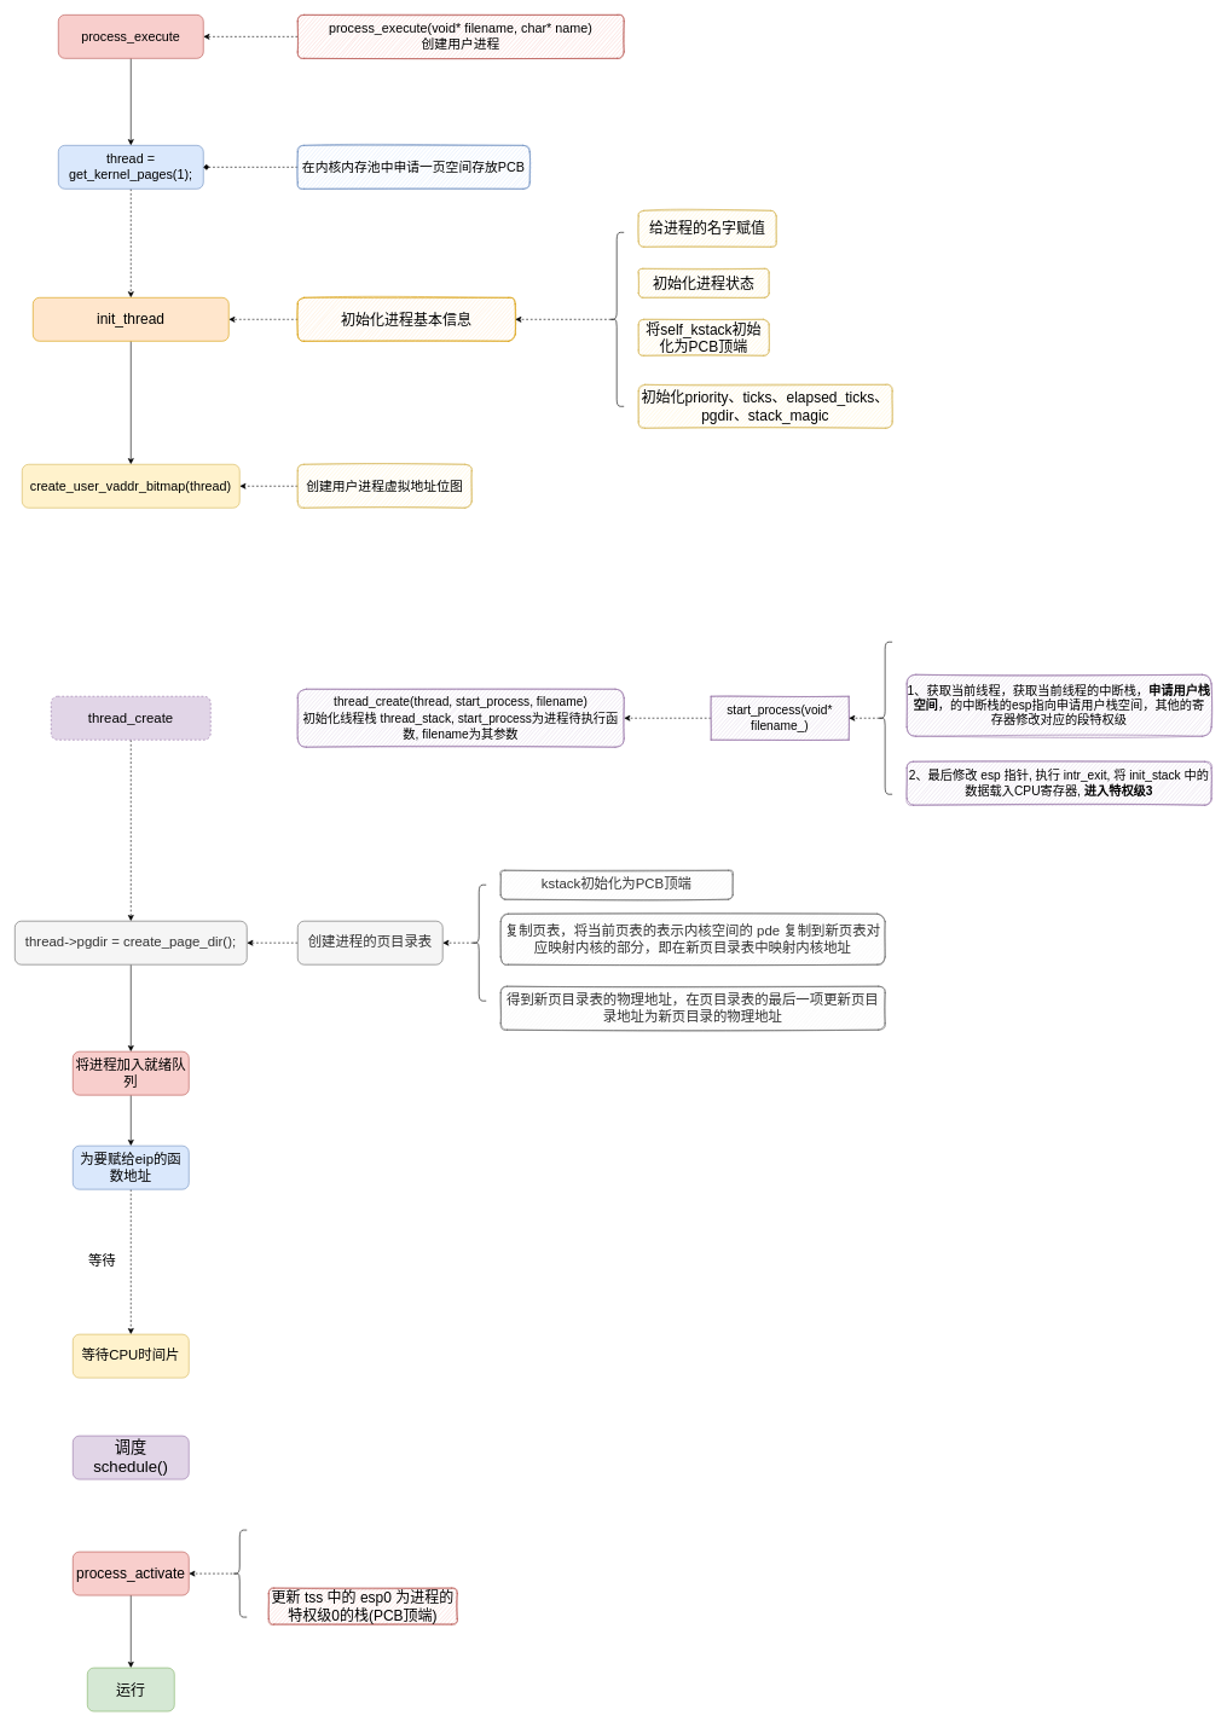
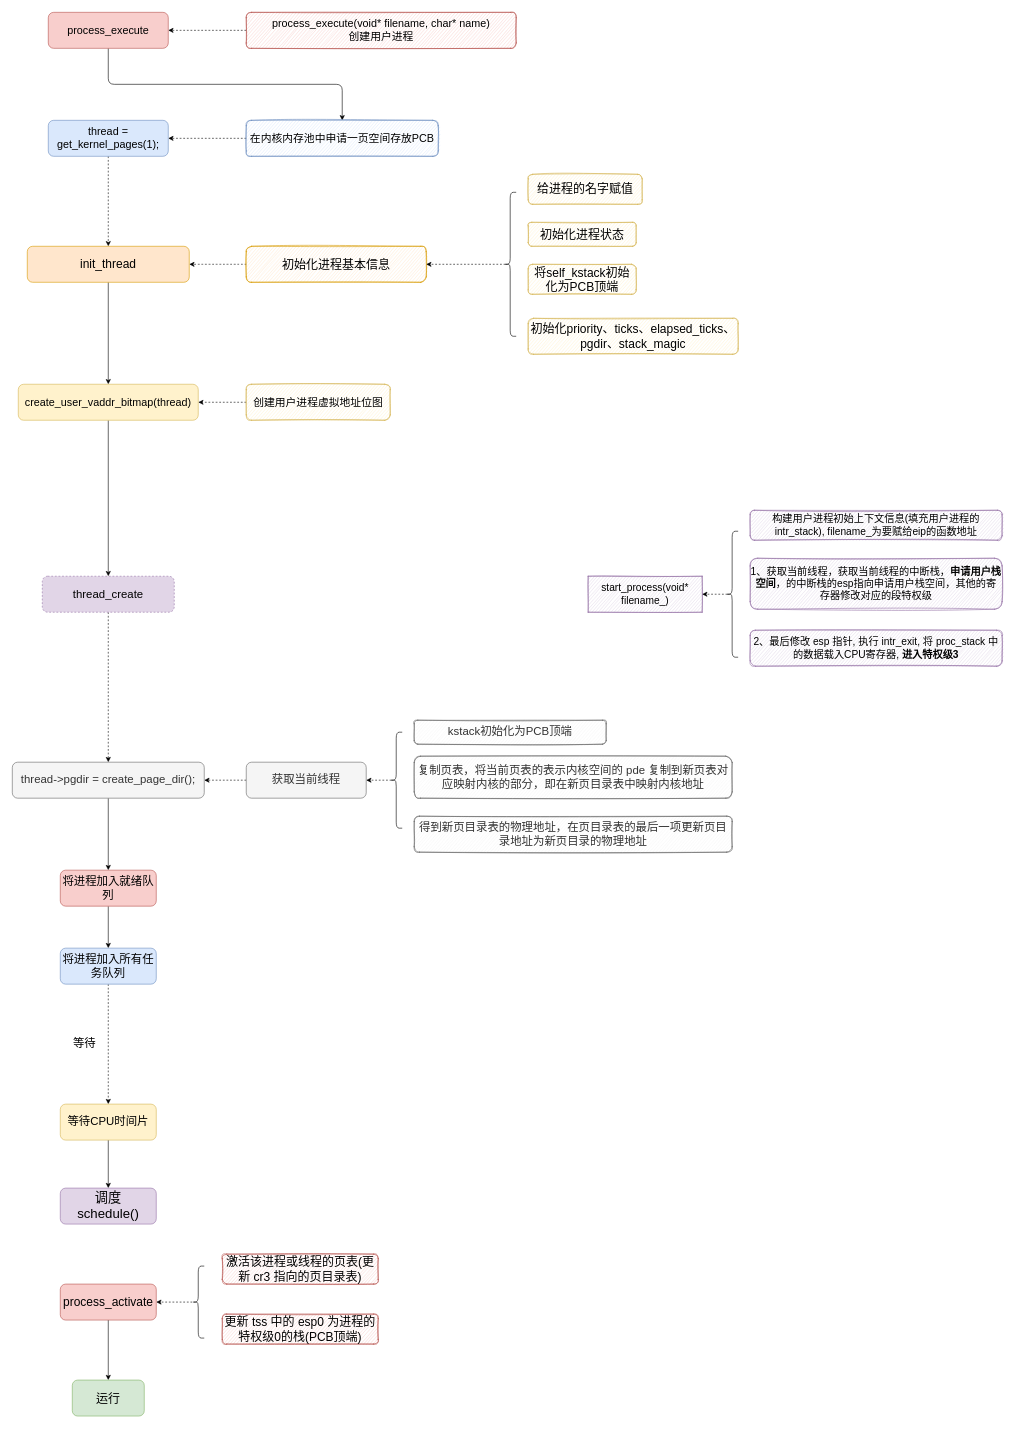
  <mxCell id="0" />
  <mxCell id="1" parent="0" />
- <mxCell id="2" style="edgeStyle=orthogonalEdgeStyle;rounded=1;orthogonalLoop=1;jettySize=auto;html=1;exitX=0.5;exitY=1;exitDx=0;exitDy=0;entryX=0.5;entryY=0;entryDx=0;entryDy=0;fontSize=18;" edge="1" parent="1" source="3" target="7"><mxGeometry relative="1" as="geometry" /></mxCell>
+ <mxCell id="2" style="edgeStyle=orthogonalEdgeStyle;rounded=1;orthogonalLoop=1;jettySize=auto;html=1;exitX=0.5;exitY=1;exitDx=0;exitDy=0;fontSize=18;" edge="1" parent="1" source="3" target="9"><mxGeometry relative="1" as="geometry" /></mxCell>
  <mxCell id="3" value="&lt;font style=&quot;font-size: 18px;&quot;&gt;process_execute&lt;/font&gt;" style="rounded=1;whiteSpace=wrap;html=1;fillColor=#f8cecc;strokeColor=#b85450;" vertex="1" parent="1"><mxGeometry x="80" y="20" width="200" height="60" as="geometry" /></mxCell>
  <mxCell id="4" style="edgeStyle=orthogonalEdgeStyle;rounded=1;orthogonalLoop=1;jettySize=auto;html=1;exitX=0;exitY=0.5;exitDx=0;exitDy=0;entryX=1;entryY=0.5;entryDx=0;entryDy=0;fontSize=18;dashed=1;" edge="1" parent="1" source="5" target="3"><mxGeometry relative="1" as="geometry" /></mxCell>
  <mxCell id="5" value="process_execute(void* filename, char* name)&lt;br&gt;创建用户进程" style="rounded=1;whiteSpace=wrap;html=1;fontSize=18;sketch=1;fillColor=#f8cecc;strokeColor=#b85450;" vertex="1" parent="1"><mxGeometry x="410" y="20" width="450" height="60" as="geometry" /></mxCell>
  <mxCell id="6" style="edgeStyle=orthogonalEdgeStyle;rounded=1;orthogonalLoop=1;jettySize=auto;html=1;exitX=0.5;exitY=1;exitDx=0;exitDy=0;entryX=0.5;entryY=0;entryDx=0;entryDy=0;dashed=1;fontSize=18;" edge="1" parent="1" source="7" target="11"><mxGeometry relative="1" as="geometry" /></mxCell>
  <mxCell id="7" value="thread = get_kernel_pages(1);" style="rounded=1;whiteSpace=wrap;html=1;sketch=0;fontSize=18;fillColor=#dae8fc;strokeColor=#6c8ebf;" vertex="1" parent="1"><mxGeometry x="80" y="200" width="200" height="60" as="geometry" /></mxCell>
- <mxCell id="8" style="edgeStyle=orthogonalEdgeStyle;rounded=1;orthogonalLoop=1;jettySize=auto;html=1;exitX=0;exitY=0.5;exitDx=0;exitDy=0;entryX=1;entryY=0.5;entryDx=0;entryDy=0;fontSize=18;dashed=1;endArrow=diamond;" edge="1" parent="1" source="9" target="7"><mxGeometry relative="1" as="geometry" /></mxCell>
+ <mxCell id="8" style="edgeStyle=orthogonalEdgeStyle;rounded=1;orthogonalLoop=1;jettySize=auto;html=1;exitX=0;exitY=0.5;exitDx=0;exitDy=0;entryX=1;entryY=0.5;entryDx=0;entryDy=0;fontSize=18;dashed=1;" edge="1" parent="1" source="9" target="7"><mxGeometry relative="1" as="geometry" /></mxCell>
  <mxCell id="9" value="在内核内存池中申请一页空间存放PCB" style="rounded=1;whiteSpace=wrap;html=1;sketch=1;fontSize=18;fillColor=#dae8fc;strokeColor=#6c8ebf;" vertex="1" parent="1"><mxGeometry x="410" y="200" width="320" height="60" as="geometry" /></mxCell>
  <mxCell id="10" style="edgeStyle=orthogonalEdgeStyle;rounded=1;orthogonalLoop=1;jettySize=auto;html=1;exitX=0.5;exitY=1;exitDx=0;exitDy=0;entryX=0.5;entryY=0;entryDx=0;entryDy=0;fontSize=20;" edge="1" parent="1" source="11" target="21"><mxGeometry relative="1" as="geometry" /></mxCell>
  <mxCell id="11" value="&lt;font style=&quot;font-size: 20px;&quot;&gt;init_thread&lt;/font&gt;" style="rounded=1;whiteSpace=wrap;html=1;sketch=0;fontSize=18;fillColor=#ffe6cc;strokeColor=#d79b00;" vertex="1" parent="1"><mxGeometry x="45" y="410" width="270" height="60" as="geometry" /></mxCell>
  <mxCell id="12" style="edgeStyle=orthogonalEdgeStyle;curved=1;orthogonalLoop=1;jettySize=auto;html=1;exitX=0;exitY=0.5;exitDx=0;exitDy=0;entryX=1;entryY=0.5;entryDx=0;entryDy=0;fontSize=20;dashed=1;" edge="1" parent="1" source="13" target="11"><mxGeometry relative="1" as="geometry" /></mxCell>
  <mxCell id="13" value="初始化进程基本信息" style="rounded=1;whiteSpace=wrap;html=1;sketch=1;fontSize=20;fillColor=#ffe6cc;strokeColor=#d79b00;" vertex="1" parent="1"><mxGeometry x="410" y="410" width="300" height="60" as="geometry" /></mxCell>
  <mxCell id="14" style="edgeStyle=orthogonalEdgeStyle;rounded=1;orthogonalLoop=1;jettySize=auto;html=1;exitX=0.1;exitY=0.5;exitDx=0;exitDy=0;exitPerimeter=0;entryX=1;entryY=0.5;entryDx=0;entryDy=0;dashed=1;fontSize=18;" edge="1" parent="1" source="15" target="13"><mxGeometry relative="1" as="geometry" /></mxCell>
  <mxCell id="15" value="" style="shape=curlyBracket;whiteSpace=wrap;html=1;rounded=1;sketch=0;fontSize=20;" vertex="1" parent="1"><mxGeometry x="840" y="320" width="20" height="240" as="geometry" /></mxCell>
  <mxCell id="16" value="初始化进程状态" style="rounded=1;whiteSpace=wrap;html=1;sketch=1;fontSize=20;fillColor=#fff2cc;strokeColor=#d6b656;" vertex="1" parent="1"><mxGeometry x="880" y="370" width="180" height="40" as="geometry" /></mxCell>
  <mxCell id="17" value="将self_kstack初始化为PCB顶端" style="rounded=1;whiteSpace=wrap;html=1;sketch=1;fontSize=20;fillColor=#fff2cc;strokeColor=#d6b656;" vertex="1" parent="1"><mxGeometry x="880" y="440" width="180" height="50" as="geometry" /></mxCell>
  <mxCell id="18" value="&lt;span style=&quot;font-size: 20px;&quot;&gt;给进程的名字赋值&lt;/span&gt;" style="rounded=1;whiteSpace=wrap;html=1;sketch=1;fontSize=18;fillColor=#fff2cc;strokeColor=#d6b656;" vertex="1" parent="1"><mxGeometry x="880" y="290" width="190" height="50" as="geometry" /></mxCell>
  <mxCell id="19" value="&lt;span style=&quot;font-size: 20px;&quot;&gt;初始化priority、ticks、elapsed_ticks、pgdir、stack_magic&lt;/span&gt;" style="rounded=1;whiteSpace=wrap;html=1;sketch=1;fontSize=18;fillColor=#fff2cc;strokeColor=#d6b656;" vertex="1" parent="1"><mxGeometry x="880" y="530" width="350" height="60" as="geometry" /></mxCell>
+ <mxCell id="20" style="edgeStyle=orthogonalEdgeStyle;rounded=1;orthogonalLoop=1;jettySize=auto;html=1;exitX=0.5;exitY=1;exitDx=0;exitDy=0;entryX=0.5;entryY=0;entryDx=0;entryDy=0;fontSize=18;" edge="1" parent="1" source="21" target="25"><mxGeometry relative="1" as="geometry" /></mxCell>
  <mxCell id="21" value="create_user_vaddr_bitmap(thread)" style="rounded=1;whiteSpace=wrap;html=1;sketch=0;fontSize=18;fillColor=#fff2cc;strokeColor=#d6b656;" vertex="1" parent="1"><mxGeometry x="30" y="640" width="300" height="60" as="geometry" /></mxCell>
  <mxCell id="22" style="edgeStyle=orthogonalEdgeStyle;rounded=1;orthogonalLoop=1;jettySize=auto;html=1;exitX=0;exitY=0.5;exitDx=0;exitDy=0;entryX=1;entryY=0.5;entryDx=0;entryDy=0;fontSize=18;dashed=1;" edge="1" parent="1" source="23" target="21"><mxGeometry relative="1" as="geometry" /></mxCell>
  <mxCell id="23" value="创建用户进程虚拟地址位图" style="rounded=1;whiteSpace=wrap;html=1;sketch=1;fontSize=18;fillColor=#fff2cc;strokeColor=#d6b656;" vertex="1" parent="1"><mxGeometry x="410" y="640" width="240" height="60" as="geometry" /></mxCell>
  <mxCell id="24" style="edgeStyle=orthogonalEdgeStyle;rounded=1;orthogonalLoop=1;jettySize=auto;html=1;exitX=0.5;exitY=1;exitDx=0;exitDy=0;entryX=0.5;entryY=0;entryDx=0;entryDy=0;fontSize=17;dashed=1;" edge="1" parent="1" source="25" target="35"><mxGeometry relative="1" as="geometry" /></mxCell>
  <mxCell id="25" value="&lt;font style=&quot;font-size: 19px;&quot;&gt;thread_create&lt;/font&gt;" style="rounded=1;whiteSpace=wrap;html=1;sketch=0;fontSize=18;fillColor=#e1d5e7;strokeColor=#9673a6;dashed=1;" vertex="1" parent="1"><mxGeometry x="70" y="960" width="220" height="60" as="geometry" /></mxCell>
- <mxCell id="26" value="&lt;font style=&quot;&quot;&gt;&lt;span style=&quot;font-size: 17px;&quot;&gt;thread_create(thread, start_process, filename)&lt;/span&gt;&lt;br&gt;&lt;span style=&quot;font-size: 17px;&quot;&gt;初始化线程栈 thread_stack, start_process为进程待执行函数, filename为其参数&lt;/span&gt;&lt;br&gt;&lt;/font&gt;" style="rounded=1;whiteSpace=wrap;html=1;sketch=1;fontSize=19;fillColor=#e1d5e7;strokeColor=#9673a6;" vertex="1" parent="1"><mxGeometry x="410" y="950" width="450" height="80" as="geometry" /></mxCell>
- <mxCell id="27" style="edgeStyle=orthogonalEdgeStyle;rounded=1;orthogonalLoop=1;jettySize=auto;html=1;exitX=0;exitY=0.5;exitDx=0;exitDy=0;entryX=1;entryY=0.5;entryDx=0;entryDy=0;dashed=1;fontSize=17;" edge="1" parent="1" source="28" target="26"><mxGeometry relative="1" as="geometry" /></mxCell>
  <mxCell id="28" value="start_process(void* filename_)" style="rounded=0;whiteSpace=wrap;html=1;sketch=1;fontSize=17;fillColor=#e1d5e7;strokeColor=#9673a6;" vertex="1" parent="1"><mxGeometry x="980" y="960" width="190" height="60" as="geometry" /></mxCell>
  <mxCell id="29" style="edgeStyle=orthogonalEdgeStyle;rounded=1;orthogonalLoop=1;jettySize=auto;html=1;exitX=0.1;exitY=0.5;exitDx=0;exitDy=0;exitPerimeter=0;entryX=1;entryY=0.5;entryDx=0;entryDy=0;dashed=1;fontSize=17;" edge="1" parent="1" source="30" target="28"><mxGeometry relative="1" as="geometry" /></mxCell>
  <mxCell id="30" value="" style="shape=curlyBracket;whiteSpace=wrap;html=1;rounded=1;sketch=0;fontSize=17;size=0.5;" vertex="1" parent="1"><mxGeometry x="1210" y="885" width="20" height="210" as="geometry" /></mxCell>
- <mxCell id="32" value="2、最后修改 esp 指针, 执行 intr_exit, 将 init_stack 中的数据载入CPU寄存器, &lt;b&gt;进入特权级3&lt;/b&gt;" style="rounded=1;whiteSpace=wrap;html=1;sketch=1;fontSize=17;fillColor=#e1d5e7;strokeColor=#9673a6;" vertex="1" parent="1"><mxGeometry x="1250" y="1050" width="420" height="60" as="geometry" /></mxCell>
+ <mxCell id="31" value="构建用户进程初始上下文信息(填充用户进程的 intr_stack), filename_为要赋给eip的函数地址" style="rounded=1;whiteSpace=wrap;html=1;sketch=1;fontSize=17;fillColor=#e1d5e7;strokeColor=#9673a6;" vertex="1" parent="1"><mxGeometry x="1250" y="850" width="420" height="50" as="geometry" /></mxCell>
+ <mxCell id="32" value="2、最后修改 esp 指针, 执行 intr_exit, 将 proc_stack 中的数据载入CPU寄存器, &lt;b&gt;进入特权级3&lt;/b&gt;" style="rounded=1;whiteSpace=wrap;html=1;sketch=1;fontSize=17;fillColor=#e1d5e7;strokeColor=#9673a6;" vertex="1" parent="1"><mxGeometry x="1250" y="1050" width="420" height="60" as="geometry" /></mxCell>
  <mxCell id="33" value="1、获取当前线程，获取当前线程的中断栈，&lt;b&gt;申请用户栈空间&lt;/b&gt;，的中断栈的esp指向申请用户栈空间，其他的寄存器修改对应的段特权级" style="rounded=1;whiteSpace=wrap;html=1;sketch=1;fontSize=17;fillColor=#e1d5e7;strokeColor=#9673a6;" vertex="1" parent="1"><mxGeometry x="1250" y="930" width="420" height="85" as="geometry" /></mxCell>
  <mxCell id="34" style="edgeStyle=orthogonalEdgeStyle;rounded=1;orthogonalLoop=1;jettySize=auto;html=1;exitX=0.5;exitY=1;exitDx=0;exitDy=0;entryX=0.5;entryY=0;entryDx=0;entryDy=0;fontSize=19;" edge="1" parent="1" source="35" target="44"><mxGeometry relative="1" as="geometry" /></mxCell>
  <mxCell id="35" value="&lt;font style=&quot;font-size: 19px;&quot;&gt;thread-&amp;gt;pgdir = create_page_dir();&lt;/font&gt;" style="rounded=1;whiteSpace=wrap;html=1;sketch=0;fontSize=17;fillColor=#f5f5f5;fontColor=#333333;strokeColor=#666666;" vertex="1" parent="1"><mxGeometry x="20" y="1270" width="320" height="60" as="geometry" /></mxCell>
  <mxCell id="36" style="edgeStyle=orthogonalEdgeStyle;rounded=1;orthogonalLoop=1;jettySize=auto;html=1;exitX=0;exitY=0.5;exitDx=0;exitDy=0;entryX=1;entryY=0.5;entryDx=0;entryDy=0;dashed=1;fontSize=19;" edge="1" parent="1" source="37" target="35"><mxGeometry relative="1" as="geometry" /></mxCell>
- <mxCell id="37" value="创建进程的页目录表" style="rounded=1;whiteSpace=wrap;html=1;sketch=0;fontSize=19;fillColor=#f5f5f5;strokeColor=#666666;fontColor=#333333;" vertex="1" parent="1"><mxGeometry x="410" y="1270" width="200" height="60" as="geometry" /></mxCell>
+ <mxCell id="37" value="获取当前线程" style="rounded=1;whiteSpace=wrap;html=1;sketch=0;fontSize=19;fillColor=#f5f5f5;strokeColor=#666666;fontColor=#333333;" vertex="1" parent="1"><mxGeometry x="410" y="1270" width="200" height="60" as="geometry" /></mxCell>
  <mxCell id="38" style="edgeStyle=orthogonalEdgeStyle;rounded=1;orthogonalLoop=1;jettySize=auto;html=1;exitX=0.1;exitY=0.5;exitDx=0;exitDy=0;exitPerimeter=0;entryX=1;entryY=0.5;entryDx=0;entryDy=0;fontSize=19;dashed=1;" edge="1" parent="1" source="39" target="37"><mxGeometry relative="1" as="geometry" /></mxCell>
  <mxCell id="39" value="" style="shape=curlyBracket;whiteSpace=wrap;html=1;rounded=1;sketch=0;fontSize=19;" vertex="1" parent="1"><mxGeometry x="650" y="1220" width="20" height="160" as="geometry" /></mxCell>
  <mxCell id="40" value="kstack初始化为PCB顶端" style="rounded=1;whiteSpace=wrap;html=1;sketch=1;fontSize=19;fillColor=#f5f5f5;fontColor=#333333;strokeColor=#666666;" vertex="1" parent="1"><mxGeometry x="690" y="1200" width="320" height="40" as="geometry" /></mxCell>
  <mxCell id="41" value="复制页表，将当前页表的表示内核空间的 pde 复制到新页表对应映射内核的部分，即在新页目录表中映射内核地址" style="rounded=1;whiteSpace=wrap;html=1;sketch=1;fontSize=19;fillColor=#f5f5f5;fontColor=#333333;strokeColor=#666666;" vertex="1" parent="1"><mxGeometry x="690" y="1260" width="530" height="70" as="geometry" /></mxCell>
  <mxCell id="42" value="得到新页目录表的物理地址，在页目录表的最后一项更新页目录地址为新页目录的物理地址" style="rounded=1;whiteSpace=wrap;html=1;sketch=1;fontSize=19;fillColor=#f5f5f5;fontColor=#333333;strokeColor=#666666;" vertex="1" parent="1"><mxGeometry x="690" y="1360" width="530" height="60" as="geometry" /></mxCell>
  <mxCell id="43" style="edgeStyle=orthogonalEdgeStyle;rounded=1;orthogonalLoop=1;jettySize=auto;html=1;exitX=0.5;exitY=1;exitDx=0;exitDy=0;entryX=0.5;entryY=0;entryDx=0;entryDy=0;fontSize=19;" edge="1" parent="1" source="44" target="46"><mxGeometry relative="1" as="geometry" /></mxCell>
  <mxCell id="44" value="将进程加入就绪队列" style="rounded=1;whiteSpace=wrap;html=1;sketch=0;fontSize=19;fillColor=#f8cecc;strokeColor=#b85450;" vertex="1" parent="1"><mxGeometry x="100" y="1450" width="160" height="60" as="geometry" /></mxCell>
  <mxCell id="45" style="edgeStyle=orthogonalEdgeStyle;rounded=1;orthogonalLoop=1;jettySize=auto;html=1;exitX=0.5;exitY=1;exitDx=0;exitDy=0;entryX=0.5;entryY=0;entryDx=0;entryDy=0;fontSize=19;dashed=1;" edge="1" parent="1" source="46" target="48"><mxGeometry relative="1" as="geometry" /></mxCell>
- <mxCell id="46" value="为要赋给eip的函数地址" style="rounded=1;whiteSpace=wrap;html=1;sketch=0;fontSize=19;fillColor=#dae8fc;strokeColor=#6c8ebf;" vertex="1" parent="1"><mxGeometry x="100" y="1580" width="160" height="60" as="geometry" /></mxCell>
+ <mxCell id="46" value="将进程加入所有任务队列" style="rounded=1;whiteSpace=wrap;html=1;sketch=0;fontSize=19;fillColor=#dae8fc;strokeColor=#6c8ebf;" vertex="1" parent="1"><mxGeometry x="100" y="1580" width="160" height="60" as="geometry" /></mxCell>
+ <mxCell id="47" style="edgeStyle=orthogonalEdgeStyle;rounded=1;orthogonalLoop=1;jettySize=auto;html=1;exitX=0.5;exitY=1;exitDx=0;exitDy=0;entryX=0.5;entryY=0;entryDx=0;entryDy=0;fontSize=22;" edge="1" parent="1" source="48" target="50"><mxGeometry relative="1" as="geometry" /></mxCell>
  <mxCell id="48" value="等待CPU时间片" style="rounded=1;whiteSpace=wrap;html=1;sketch=0;fontSize=19;fillColor=#fff2cc;strokeColor=#d6b656;" vertex="1" parent="1"><mxGeometry x="100" y="1840" width="160" height="60" as="geometry" /></mxCell>
  <mxCell id="49" value="等待" style="text;html=1;align=center;verticalAlign=middle;resizable=0;points=[];autosize=1;strokeColor=none;fillColor=none;fontSize=19;" vertex="1" parent="1"><mxGeometry x="110" y="1720" width="60" height="40" as="geometry" /></mxCell>
  <mxCell id="50" value="&lt;font style=&quot;font-size: 22px;&quot;&gt;调度&lt;br style=&quot;&quot;&gt;schedule()&lt;/font&gt;" style="rounded=1;whiteSpace=wrap;html=1;sketch=0;fontSize=19;fillColor=#e1d5e7;strokeColor=#9673a6;" vertex="1" parent="1"><mxGeometry x="100" y="1980" width="160" height="60" as="geometry" /></mxCell>
  <mxCell id="51" style="edgeStyle=orthogonalEdgeStyle;rounded=1;orthogonalLoop=1;jettySize=auto;html=1;exitX=0.5;exitY=1;exitDx=0;exitDy=0;entryX=0.5;entryY=0;entryDx=0;entryDy=0;fontSize=20;" edge="1" parent="1" source="52" target="57"><mxGeometry relative="1" as="geometry" /></mxCell>
  <mxCell id="52" value="&lt;font style=&quot;font-size: 20px;&quot;&gt;process_activate&lt;/font&gt;" style="rounded=1;whiteSpace=wrap;html=1;sketch=0;fontSize=22;fillColor=#f8cecc;strokeColor=#b85450;" vertex="1" parent="1"><mxGeometry x="100" y="2140" width="160" height="60" as="geometry" /></mxCell>
  <mxCell id="53" value="" style="edgeStyle=orthogonalEdgeStyle;rounded=1;orthogonalLoop=1;jettySize=auto;html=1;fontSize=20;dashed=1;" edge="1" parent="1" source="54" target="52"><mxGeometry relative="1" as="geometry" /></mxCell>
  <mxCell id="54" value="" style="shape=curlyBracket;whiteSpace=wrap;html=1;rounded=1;sketch=0;fontSize=20;" vertex="1" parent="1"><mxGeometry x="320" y="2110" width="20" height="120" as="geometry" /></mxCell>
+ <mxCell id="55" value="激活该进程或线程的页表(更新 cr3 指向的页目录表)" style="rounded=1;whiteSpace=wrap;html=1;sketch=1;fontSize=20;fillColor=#f8cecc;strokeColor=#b85450;shadow=0;" vertex="1" parent="1"><mxGeometry x="370" y="2090" width="260" height="50" as="geometry" /></mxCell>
  <mxCell id="56" value="更新 tss 中的 esp0 为进程的特权级0的栈(PCB顶端)" style="rounded=1;whiteSpace=wrap;html=1;shadow=0;sketch=1;fontSize=20;fillColor=#f8cecc;strokeColor=#b85450;" vertex="1" parent="1"><mxGeometry x="370" y="2190" width="260" height="50" as="geometry" /></mxCell>
  <mxCell id="57" value="运行" style="rounded=1;whiteSpace=wrap;html=1;shadow=0;sketch=0;fontSize=20;fillColor=#d5e8d4;strokeColor=#82b366;" vertex="1" parent="1"><mxGeometry x="120" y="2300" width="120" height="60" as="geometry" /></mxCell>
